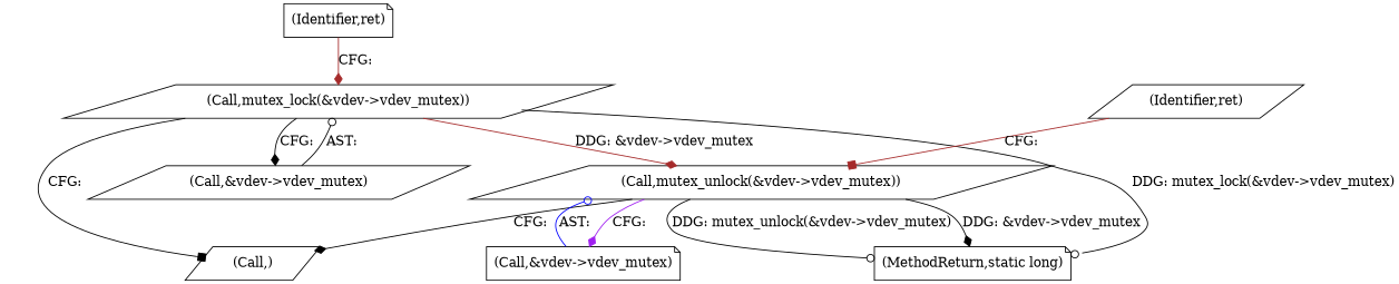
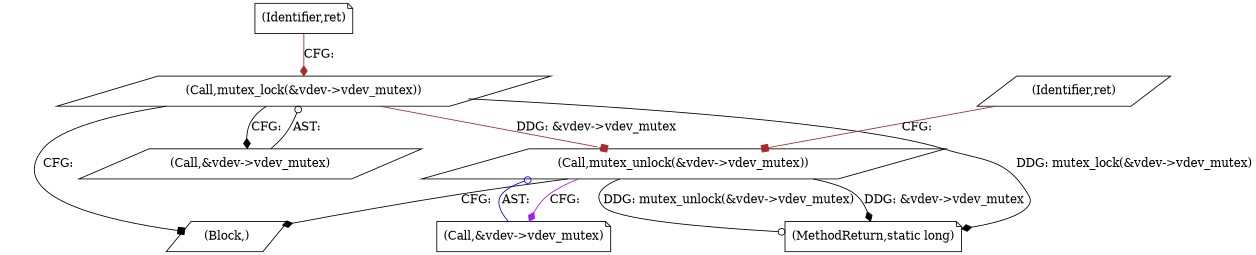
  digraph {
    node [shape=parallelogram]
    edge [arrowhead=diamond color=black]
    n1 [label="(Call,mutex_lock(&vdev->vdev_mutex))"]
    n2 [label="(Call,mutex_unlock(&vdev->vdev_mutex))"]
-   n3 [label="(Call,)"]
+   n3 [label="(Block,)"]
    n4 [label="(MethodReturn,static long)" shape=note]
    n5 [label="(Call,&vdev->vdev_mutex)"]
    n6 [label="(Call,&vdev->vdev_mutex)" shape=note]
    n7 [label="(Identifier,ret)"]
    n8 [label="(Identifier,ret)" shape=note]
-   n1 -> n2 [color=brown label="DDG: &vdev->vdev_mutex"]
+   n1 -> n2 [arrowhead=box color=brown label="DDG: &vdev->vdev_mutex"]
    n1 -> n3 [arrowhead=box label="CFG: "]
-   n1 -> n4 [arrowhead=odot label="DDG: mutex_lock(&vdev->vdev_mutex)"]
+   n1 -> n4 [label="DDG: mutex_lock(&vdev->vdev_mutex)"]
    n1 -> n5 [label="CFG: "]
    n2 -> n3 [label="CFG: "]
    n2 -> n4 [arrowhead=odot label="DDG: mutex_unlock(&vdev->vdev_mutex)"]
    n2 -> n4 [label="DDG: &vdev->vdev_mutex"]
    n2 -> n6 [color=purple label="CFG: "]
    n5 -> n1 [arrowhead=odot label="AST: "]
    n6 -> n2 [arrowhead=odot color=blue label="AST: "]
    n7 -> n2 [arrowhead=box color=brown label="CFG: "]
    n8 -> n1 [color=brown label="CFG: "]
  }
